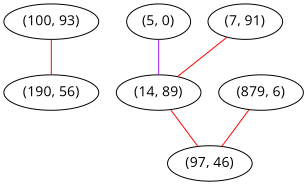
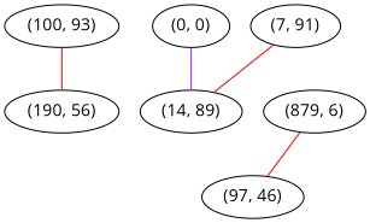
  graph {
    fontname="Open Sans"
    node [fontname="Open Sans"]
    edge [color=red fontname="Open Sans" weight=1]
    n1 [label="(190, 56)"]
    "(100, 93)"
-   "(0, 0)" [label="(5, 0)"]
+   "(0, 0)"
    "(14, 89)"
    "(97, 46)"
    n6 [label="(879, 6)"]
    "(7, 91)"
    "(100, 93)" -- n1
    "(0, 0)" -- "(14, 89)" [color=purple weight=4]
-   "(14, 89)" -- "(97, 46)"
    n6 -- "(97, 46)"
    "(7, 91)" -- "(14, 89)"
  }
